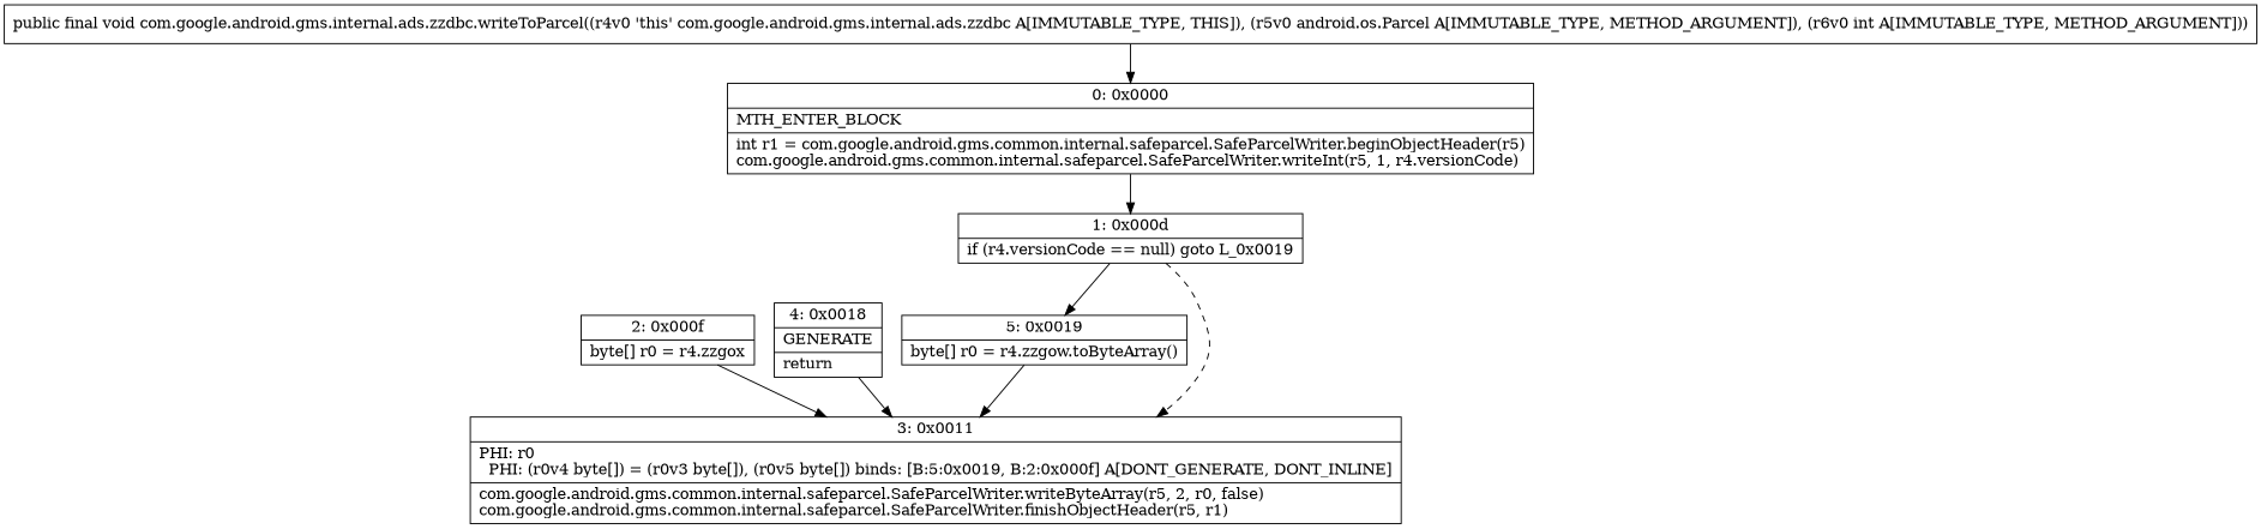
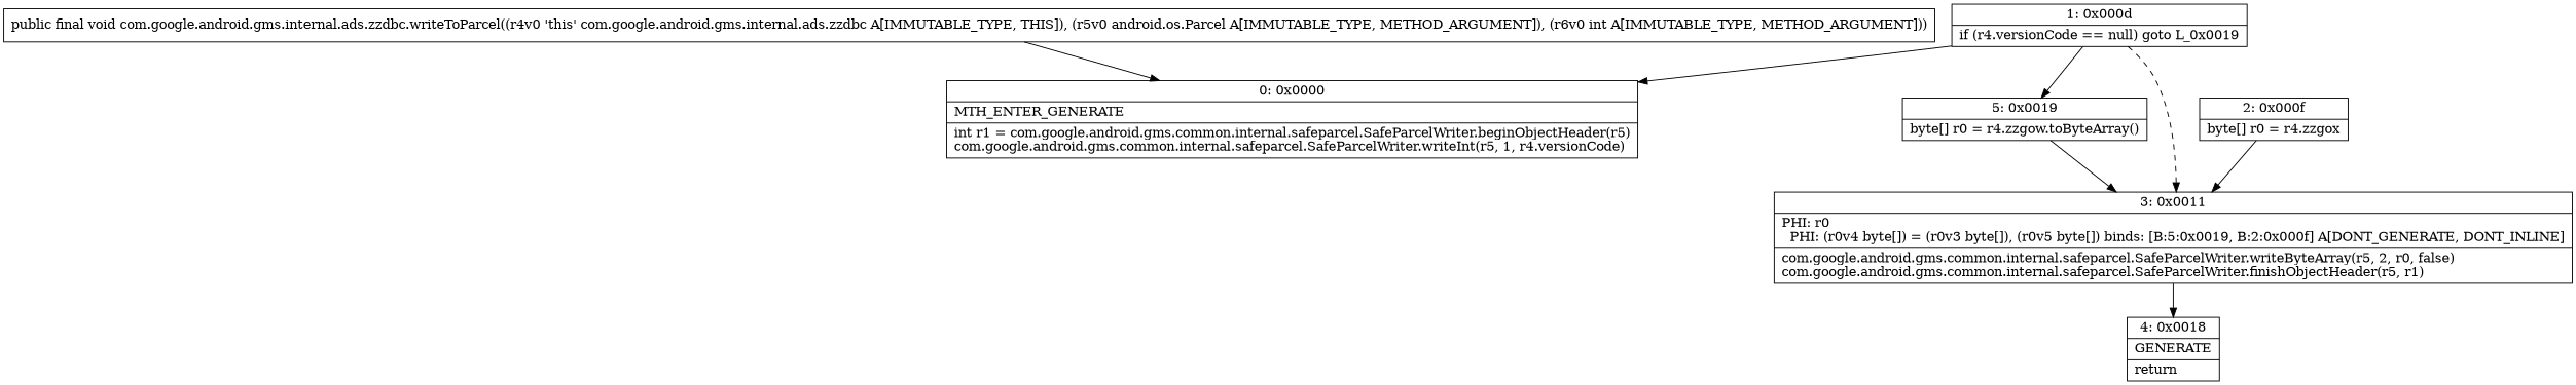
  digraph {
    node [shape=record]
-   n1 [label="{0\:\ 0x0000|MTH_ENTER_BLOCK\l|int r1 = com.google.android.gms.common.internal.safeparcel.SafeParcelWriter.beginObjectHeader(r5)\lcom.google.android.gms.common.internal.safeparcel.SafeParcelWriter.writeInt(r5, 1, r4.versionCode)\l}"]
+   n1 [label="{0\:\ 0x0000|MTH_ENTER_GENERATE\l|int r1 = com.google.android.gms.common.internal.safeparcel.SafeParcelWriter.beginObjectHeader(r5)\lcom.google.android.gms.common.internal.safeparcel.SafeParcelWriter.writeInt(r5, 1, r4.versionCode)\l}"]
    n2 [label="{1\:\ 0x000d|if (r4.versionCode == null) goto L_0x0019\l}"]
    n3 [label="{5\:\ 0x0019|byte[] r0 = r4.zzgow.toByteArray()\l}"]
    n4 [label="{3\:\ 0x0011|PHI: r0 \l  PHI: (r0v4 byte[]) = (r0v3 byte[]), (r0v5 byte[]) binds: [B:5:0x0019, B:2:0x000f] A[DONT_GENERATE, DONT_INLINE]\l|com.google.android.gms.common.internal.safeparcel.SafeParcelWriter.writeByteArray(r5, 2, r0, false)\lcom.google.android.gms.common.internal.safeparcel.SafeParcelWriter.finishObjectHeader(r5, r1)\l}"]
    n5 [label="{2\:\ 0x000f|byte[] r0 = r4.zzgox\l}"]
    n6 [label="{4\:\ 0x0018|GENERATE\l|return\l}"]
    n7 [label="{public final void com.google.android.gms.internal.ads.zzdbc.writeToParcel((r4v0 'this' com.google.android.gms.internal.ads.zzdbc A[IMMUTABLE_TYPE, THIS]), (r5v0 android.os.Parcel A[IMMUTABLE_TYPE, METHOD_ARGUMENT]), (r6v0 int A[IMMUTABLE_TYPE, METHOD_ARGUMENT])) }"]
-   n1 -> n2
+   n2 -> n1
    n2 -> n3
    n2 -> n4 [style=dashed]
    n3 -> n4
-   n6 -> n4
+   n4 -> n6
    n5 -> n4
    n7 -> n1
  }
